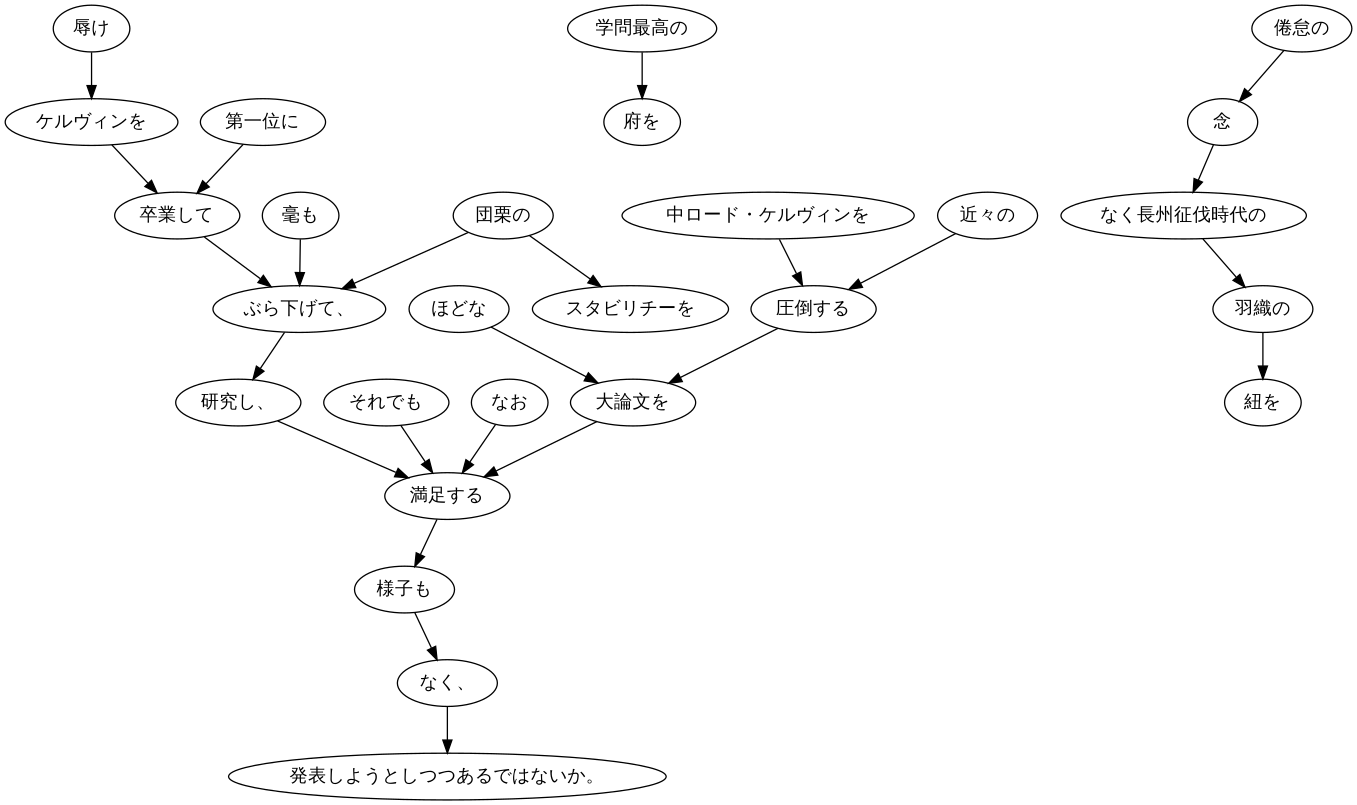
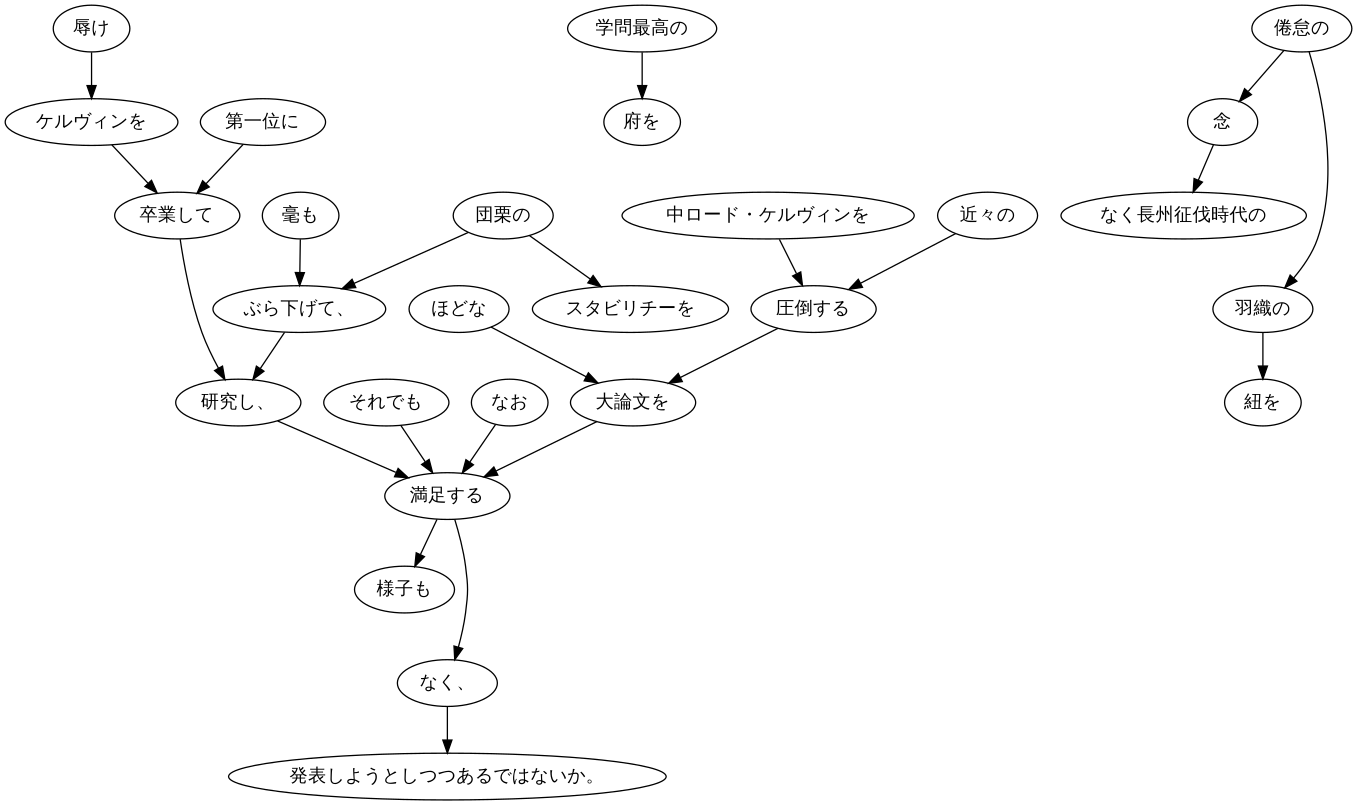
  digraph {
    fontname="Noto Serif"
    node [fontname="Noto Serif"]
    edge [fontname="Noto Serif"]
    n1 [label="辱け"]
    n2 [label="ケルヴィンを"]
    n3 [label="卒業して"]
    n4 [label="ぶら下げて、"]
    n5 [label="学問最高の"]
    n6 [label="府を"]
    n7 [label="第一位に"]
    n8 [label="研究し、"]
    n9 [label="毫も"]
    n10 [label="倦怠の"]
    n11 [label="念"]
    n12 [label="なく長州征伐時代の"]
    n13 [label="羽織の"]
    n14 [label="紐を"]
    n15 [label="満足する"]
    n16 [label="団栗の"]
    n17 [label="スタビリチーを"]
    n18 [label="様子も"]
    n19 [label="それでも"]
    n20 [label="なお"]
    n21 [label="なく、"]
    n22 [label="発表しようとしつつあるではないか。"]
    n23 [label="近々の"]
    n24 [label="圧倒する"]
    n25 [label="大論文を"]
    n26 [label="中ロード・ケルヴィンを"]
    n27 [label="ほどな"]
    n1 -> n2
    n2 -> n3
-   n3 -> n4
+   n3 -> n8
    n4 -> n8
    n5 -> n6
    n7 -> n3
    n8 -> n15
    n9 -> n4
    n10 -> n11
    n11 -> n12
-   n12 -> n13
+   n10 -> n13
    n13 -> n14
    n15 -> n18
    n16 -> n4
    n16 -> n17
-   n18 -> n21
+   n15 -> n21
    n19 -> n15
    n20 -> n15
    n21 -> n22
    n23 -> n24
    n24 -> n25
    n25 -> n15
    n26 -> n24
    n27 -> n25
  }
